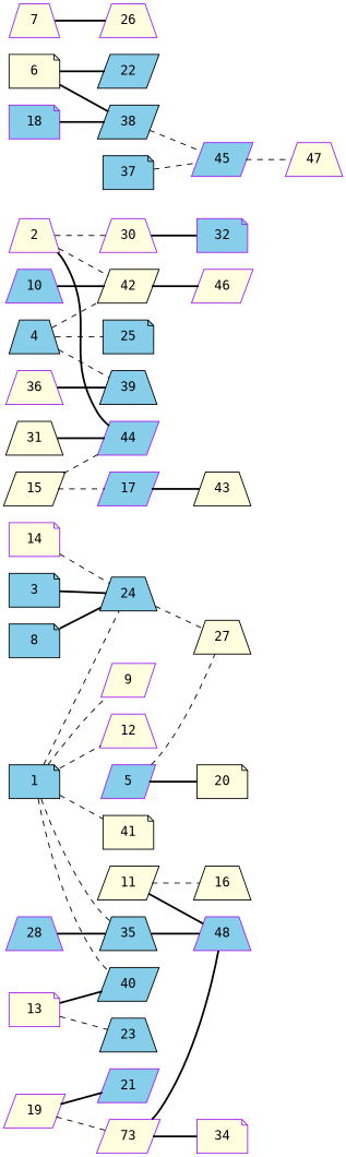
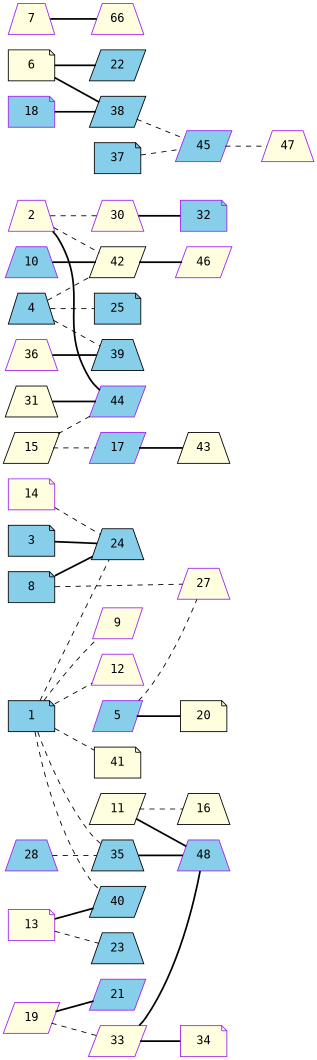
  graph {
    fontname="DejaVu Sans Mono"
    rankdir=LR
    node [color=purple fillcolor=lightyellow fontname="DejaVu Sans Mono" shape=trapezium style=filled]
    edge [fontname="DejaVu Sans Mono" style=dashed weight=1.0]
    1 [color=black fillcolor=skyblue shape=note]
    9 [shape=parallelogram]
    12
    24 [color=black fillcolor=skyblue]
    35 [color=black fillcolor=skyblue]
    40 [color=black fillcolor=skyblue shape=parallelogram]
    41 [color=black shape=note]
-   27 [color=black]
+   27
    48 [fillcolor=skyblue]
    2
    30
    42 [color=black shape=parallelogram]
    44 [fillcolor=skyblue shape=parallelogram]
    32 [fillcolor=skyblue shape=note]
    46 [shape=parallelogram]
    3 [color=black fillcolor=skyblue shape=note]
    4 [color=black fillcolor=skyblue]
    25 [color=black fillcolor=skyblue shape=note]
    39 [color=black fillcolor=skyblue]
    5 [fillcolor=skyblue shape=parallelogram]
    20 [color=black shape=note]
    6 [color=black shape=note]
    22 [color=black fillcolor=skyblue shape=parallelogram]
    38 [color=black fillcolor=skyblue shape=parallelogram]
    45 [fillcolor=skyblue shape=parallelogram]
    7
-   26
+   26 [label=66]
    8 [color=black fillcolor=skyblue shape=note]
    10 [fillcolor=skyblue]
    11 [color=black shape=parallelogram]
    16 [color=black]
    13 [shape=note]
    23 [color=black fillcolor=skyblue]
    14 [shape=note]
    15 [color=black shape=parallelogram]
    17 [fillcolor=skyblue shape=parallelogram]
    43 [color=black]
    18 [fillcolor=skyblue shape=note]
    19 [shape=parallelogram]
    21 [fillcolor=skyblue shape=parallelogram]
-   33 [shape=parallelogram label=73]
+   33 [shape=parallelogram]
    34 [shape=note]
    28 [fillcolor=skyblue]
    31 [color=black]
    36
    37 [color=black fillcolor=skyblue shape=note]
    47
    1 -- 9
    1 -- 12
    1 -- 24
    1 -- 35
    1 -- 40
    1 -- 41
-   24 -- 27
+   8 -- 27
    35 -- 48 [style=bold]
    2 -- 30
    2 -- 42
    2 -- 44 [style=bold]
    30 -- 32 [style=bold]
    42 -- 46 [style=bold]
    3 -- 24 [style=bold]
    4 -- 42
    4 -- 25
    4 -- 39
    5 -- 27
    5 -- 20 [style=bold]
    6 -- 22 [style=bold]
    6 -- 38 [style=bold]
    38 -- 45
    45 -- 47
    7 -- 26 [style=bold]
    8 -- 24 [style=bold]
    10 -- 42 [style=bold]
    11 -- 48 [style=bold]
    11 -- 16
    13 -- 40 [style=bold]
    13 -- 23
    14 -- 24
    15 -- 44
    15 -- 17
    17 -- 43 [style=bold]
    18 -- 38 [style=bold]
    19 -- 21 [style=bold]
    19 -- 33
    33 -- 48 [style=bold]
    33 -- 34 [style=bold]
-   28 -- 35 [style=bold]
+   28 -- 35
    31 -- 44 [style=bold]
    36 -- 39 [style=bold]
    37 -- 45
  }
